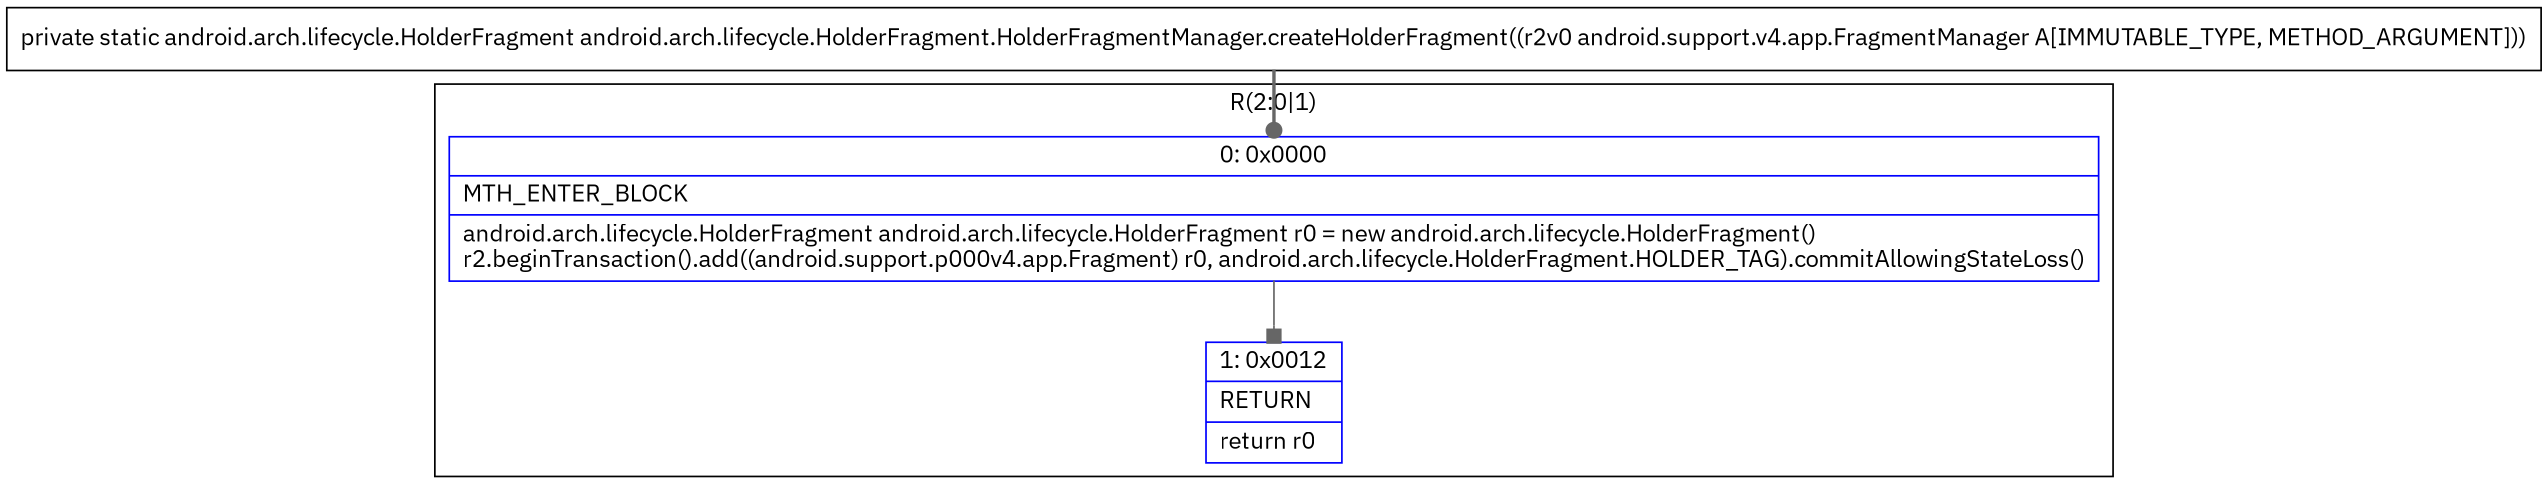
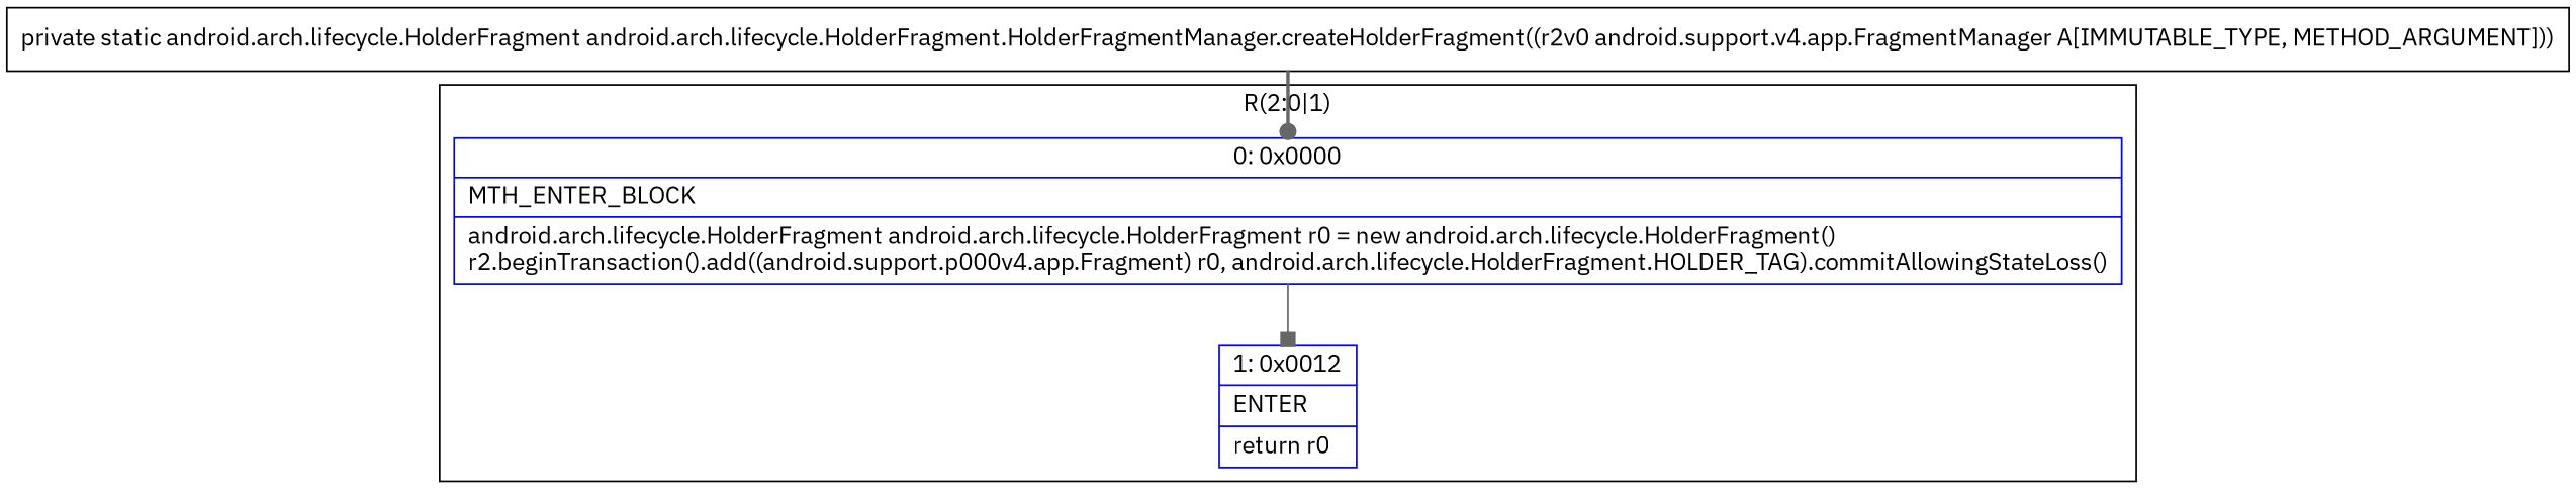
  digraph {
    fontname="IBM Plex Sans"
    node [color=blue shape=record fontname="IBM Plex Sans"]
    edge [color=gray40 fontname="IBM Plex Sans"]
    n1 [label="{0\:\ 0x0000|MTH_ENTER_BLOCK\l|android.arch.lifecycle.HolderFragment android.arch.lifecycle.HolderFragment r0 = new android.arch.lifecycle.HolderFragment()\lr2.beginTransaction().add((android.support.p000v4.app.Fragment) r0, android.arch.lifecycle.HolderFragment.HOLDER_TAG).commitAllowingStateLoss()\l}"]
-   n2 [label="{1\:\ 0x0012|RETURN\l|return r0\l}"]
+   n2 [label="{1\:\ 0x0012|ENTER\l|return r0\l}"]
    n3 [label="{private static android.arch.lifecycle.HolderFragment android.arch.lifecycle.HolderFragment.HolderFragmentManager.createHolderFragment((r2v0 android.support.v4.app.FragmentManager A[IMMUTABLE_TYPE, METHOD_ARGUMENT])) }" color=""]
    subgraph cluster_1 {
      label="R(2:0|1)"
      n1
      n2
    }
    n1 -> n2 [style=solid arrowhead=box]
    n3 -> n1 [style=bold arrowhead=dot]
  }
